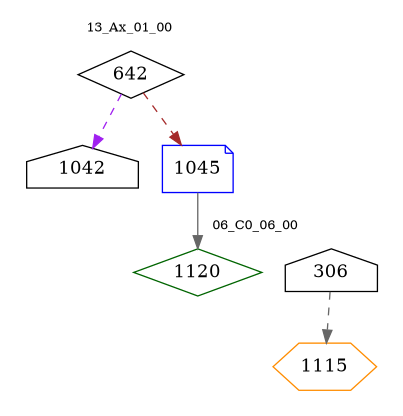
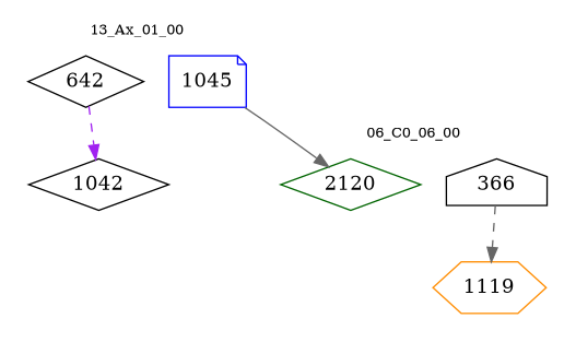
  digraph {
    fontname="DejaVu Serif"
    node [color=black fontname="DejaVu Serif" shape=diamond]
    edge [color=gray40 fontname="DejaVu Serif" style=dashed]
    n1 [label=642]
-   n2 [label=1042 shape=house]
+   n2 [label=1042]
    n3 [color=blue label=1045 shape=note]
-   n4 [label=306 shape=house]
-   n5 [color=darkorange label=1115 shape=hexagon]
-   n6 [color=darkgreen label=1120]
+   n4 [label=366 shape=house]
+   n5 [color=darkorange label=1119 shape=hexagon]
+   n6 [color=darkgreen label=2120]
    subgraph cluster_1 {
      color=white
      fontsize=10
      label="13_Ax_01_00"
      n1
      n2
      n3
    }
    subgraph cluster_2 {
      color=white
      fontsize=10
      label="06_C0_06_00"
      n4
      n5
      n6
    }
    n1 -> n2 [color=purple]
-   n1 -> n3 [color=brown]
    n3 -> n6 [style=solid]
    n4 -> n5
  }
